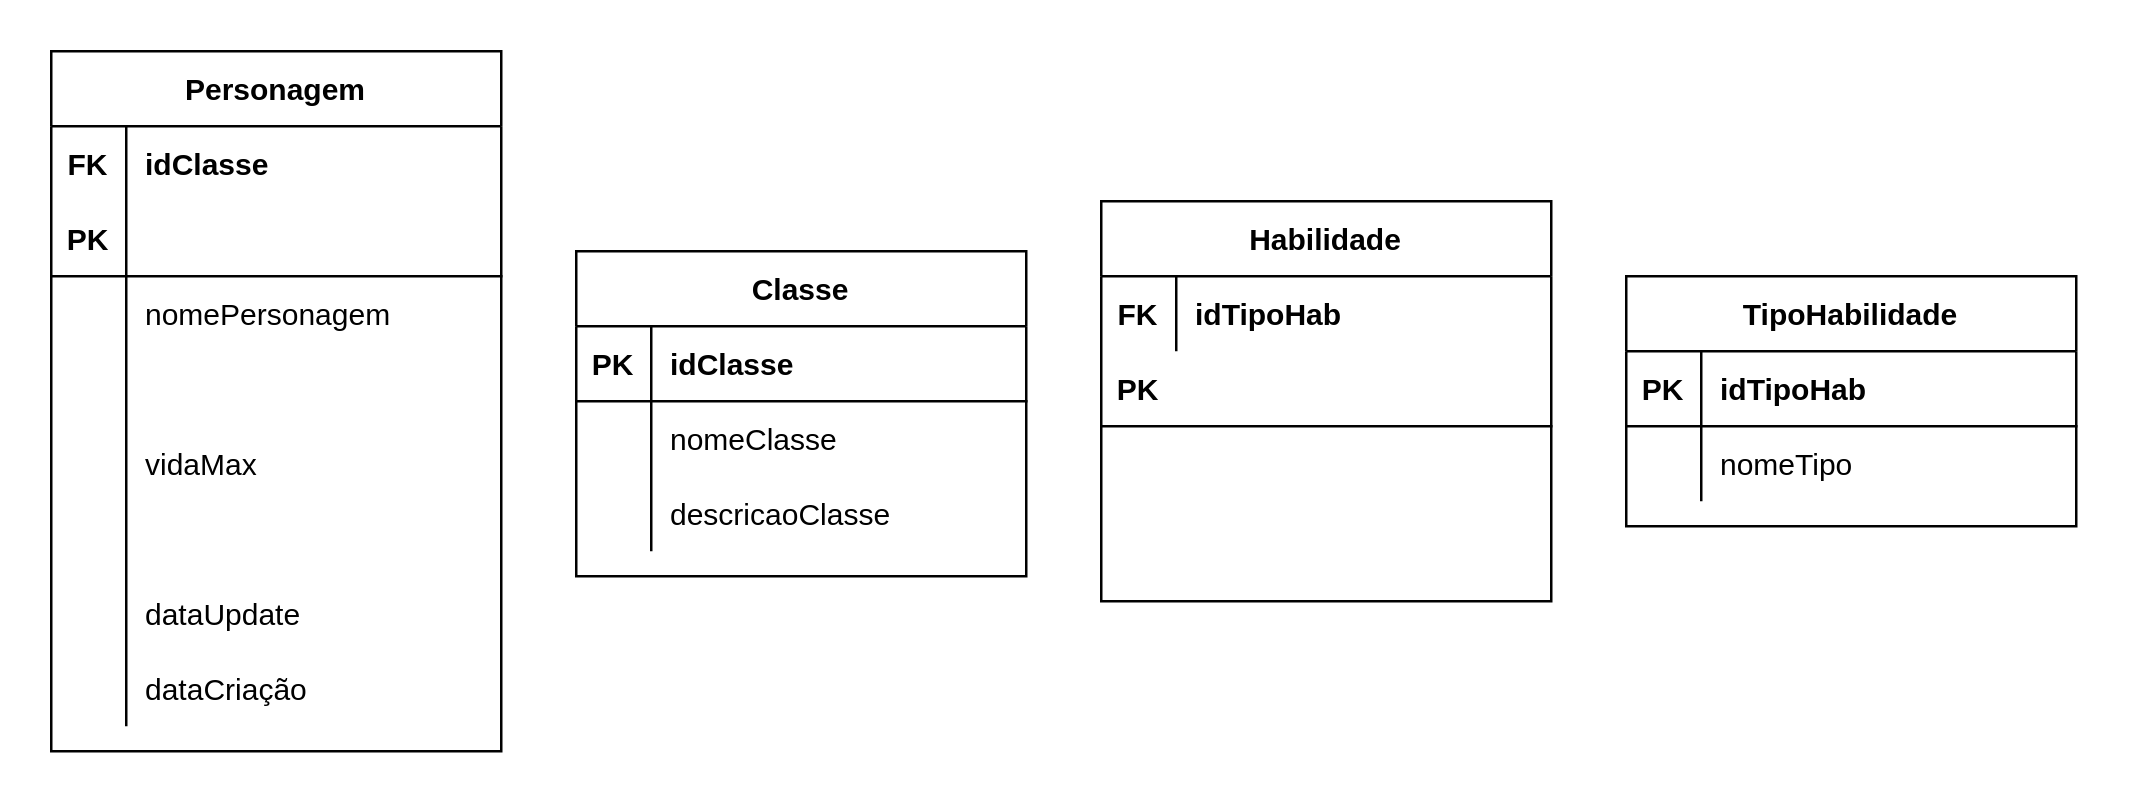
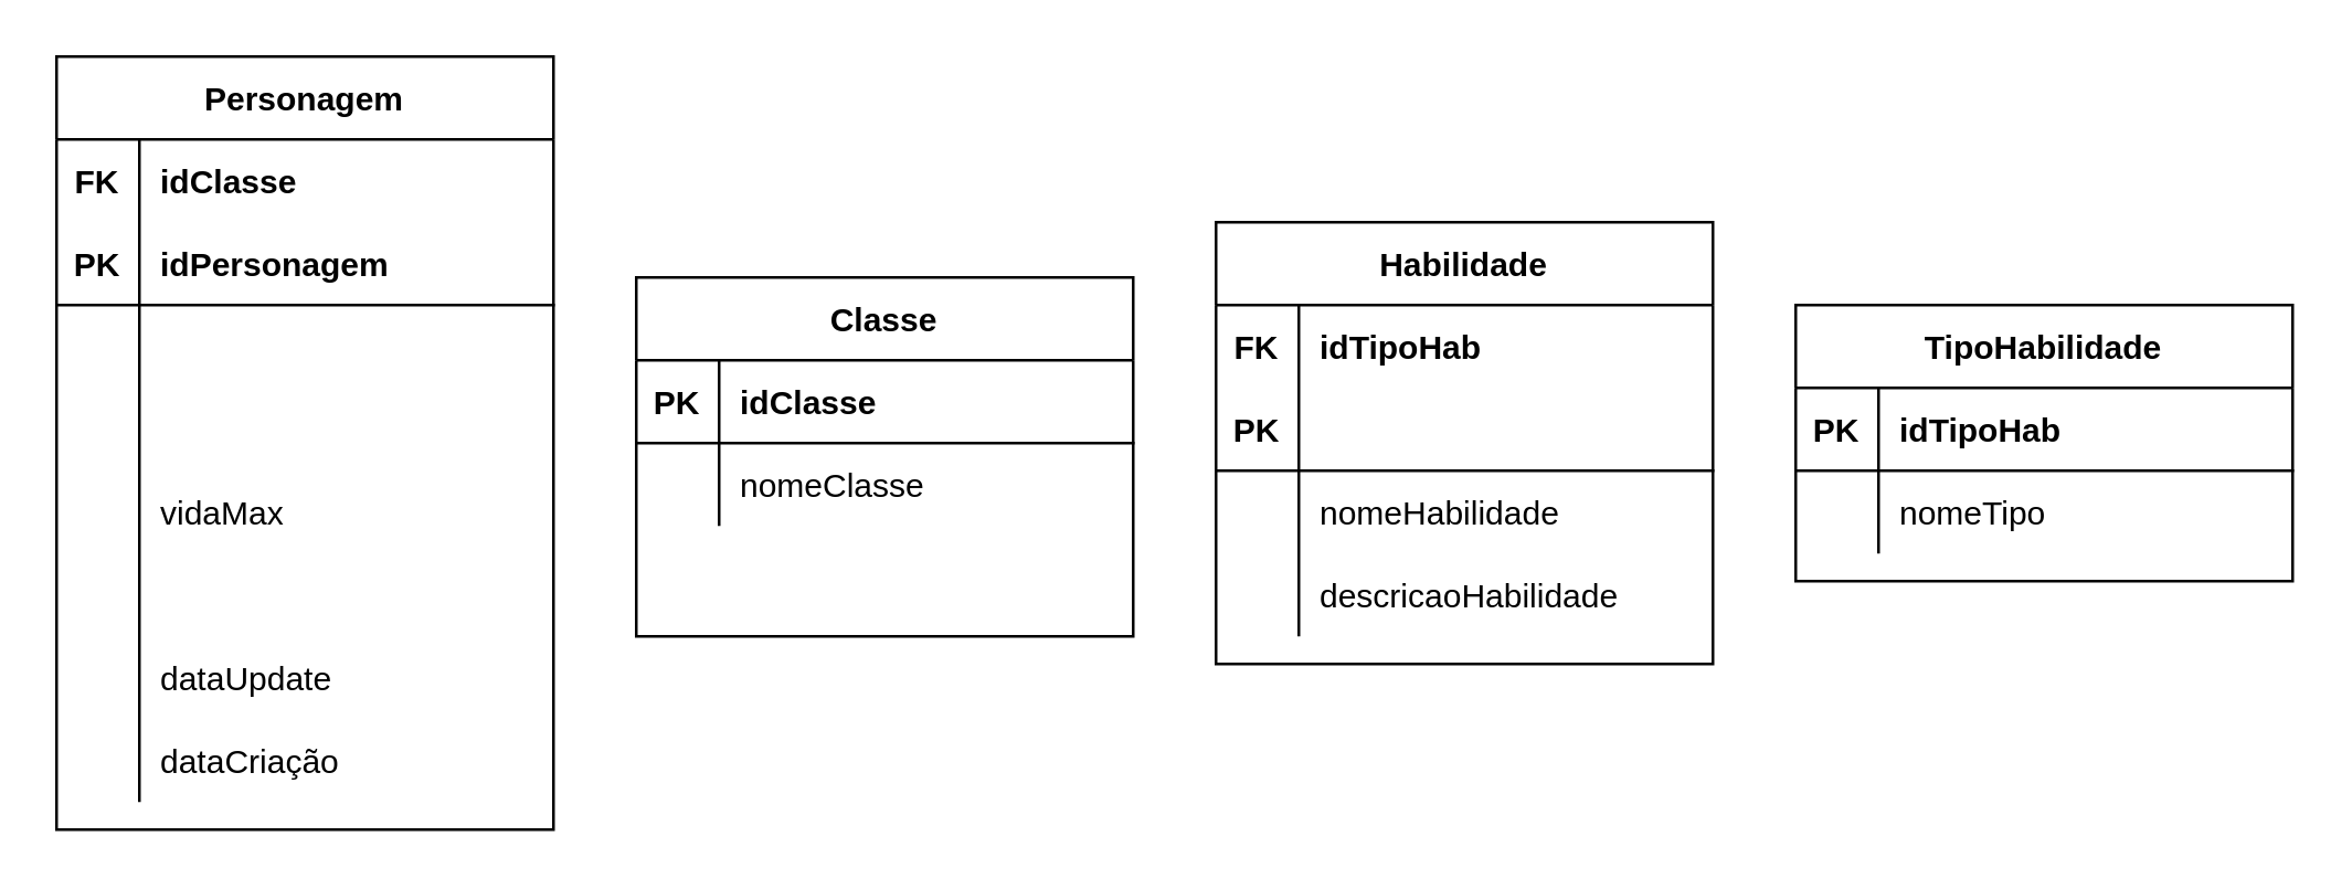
  <mxCell id="0" />
  <mxCell id="1" parent="0" />
  <mxCell id="2" value="Personagem" style="shape=table;startSize=30;container=1;collapsible=1;childLayout=tableLayout;fixedRows=1;rowLines=0;fontStyle=1;align=center;resizeLast=1;" vertex="1" parent="1"><mxGeometry x="20" y="20" width="180" height="280" as="geometry" /></mxCell>
  <mxCell id="3" value="" style="shape=partialRectangle;collapsible=0;dropTarget=0;pointerEvents=0;fillColor=none;top=0;left=0;bottom=0;right=0;points=[[0,0.5],[1,0.5]];portConstraint=eastwest;" vertex="1" parent="2"><mxGeometry y="30" width="180" height="30" as="geometry" /></mxCell>
  <mxCell id="4" value="FK" style="shape=partialRectangle;connectable=0;fillColor=none;top=0;left=0;bottom=0;right=0;fontStyle=1;overflow=hidden;" vertex="1" parent="3"><mxGeometry width="30" height="30" as="geometry" /></mxCell>
  <mxCell id="5" value="idClasse" style="shape=partialRectangle;connectable=0;fillColor=none;top=0;left=0;bottom=0;right=0;align=left;spacingLeft=6;fontStyle=1;overflow=hidden;" vertex="1" parent="3"><mxGeometry x="30" width="150" height="30" as="geometry" /></mxCell>
  <mxCell id="6" value="" style="shape=partialRectangle;collapsible=0;dropTarget=0;pointerEvents=0;fillColor=none;top=0;left=0;bottom=1;right=0;points=[[0,0.5],[1,0.5]];portConstraint=eastwest;" vertex="1" parent="2"><mxGeometry y="60" width="180" height="30" as="geometry" /></mxCell>
  <mxCell id="7" value="PK" style="shape=partialRectangle;connectable=0;fillColor=none;top=0;left=0;bottom=0;right=0;fontStyle=1;overflow=hidden;" vertex="1" parent="6"><mxGeometry width="30" height="30" as="geometry" /></mxCell>
+ <mxCell id="8" value="idPersonagem" style="shape=partialRectangle;connectable=0;fillColor=none;top=0;left=0;bottom=0;right=0;align=left;spacingLeft=6;fontStyle=1;overflow=hidden;" vertex="1" parent="6"><mxGeometry x="30" width="150" height="30" as="geometry" /></mxCell>
  <mxCell id="9" value="" style="shape=partialRectangle;collapsible=0;dropTarget=0;pointerEvents=0;fillColor=none;top=0;left=0;bottom=0;right=0;points=[[0,0.5],[1,0.5]];portConstraint=eastwest;" vertex="1" parent="2"><mxGeometry y="90" width="180" height="30" as="geometry" /></mxCell>
  <mxCell id="10" value="" style="shape=partialRectangle;connectable=0;fillColor=none;top=0;left=0;bottom=0;right=0;editable=1;overflow=hidden;" vertex="1" parent="9"><mxGeometry width="30" height="30" as="geometry" /></mxCell>
- <mxCell id="11" value="nomePersonagem" style="shape=partialRectangle;connectable=0;fillColor=none;top=0;left=0;bottom=0;right=0;align=left;spacingLeft=6;overflow=hidden;" vertex="1" parent="9"><mxGeometry x="30" width="150" height="30" as="geometry" /></mxCell>
  <mxCell id="12" value="" style="shape=partialRectangle;collapsible=0;dropTarget=0;pointerEvents=0;fillColor=none;top=0;left=0;bottom=0;right=0;points=[[0,0.5],[1,0.5]];portConstraint=eastwest;" vertex="1" parent="2"><mxGeometry y="120" width="180" height="30" as="geometry" /></mxCell>
  <mxCell id="13" value="" style="shape=partialRectangle;connectable=0;fillColor=none;top=0;left=0;bottom=0;right=0;editable=1;overflow=hidden;" vertex="1" parent="12"><mxGeometry width="30" height="30" as="geometry" /></mxCell>
  <mxCell id="14" value="" style="shape=partialRectangle;collapsible=0;dropTarget=0;pointerEvents=0;fillColor=none;top=0;left=0;bottom=0;right=0;points=[[0,0.5],[1,0.5]];portConstraint=eastwest;" vertex="1" parent="2"><mxGeometry y="150" width="180" height="30" as="geometry" /></mxCell>
  <mxCell id="15" value="" style="shape=partialRectangle;connectable=0;fillColor=none;top=0;left=0;bottom=0;right=0;editable=1;overflow=hidden;" vertex="1" parent="14"><mxGeometry width="30" height="30" as="geometry" /></mxCell>
  <mxCell id="16" value="vidaMax" style="shape=partialRectangle;connectable=0;fillColor=none;top=0;left=0;bottom=0;right=0;align=left;spacingLeft=6;overflow=hidden;" vertex="1" parent="14"><mxGeometry x="30" width="150" height="30" as="geometry" /></mxCell>
  <mxCell id="17" value="" style="shape=partialRectangle;collapsible=0;dropTarget=0;pointerEvents=0;fillColor=none;top=0;left=0;bottom=0;right=0;points=[[0,0.5],[1,0.5]];portConstraint=eastwest;" vertex="1" parent="2"><mxGeometry y="180" width="180" height="30" as="geometry" /></mxCell>
  <mxCell id="18" value="" style="shape=partialRectangle;connectable=0;fillColor=none;top=0;left=0;bottom=0;right=0;editable=1;overflow=hidden;" vertex="1" parent="17"><mxGeometry width="30" height="30" as="geometry" /></mxCell>
  <mxCell id="19" value="" style="shape=partialRectangle;collapsible=0;dropTarget=0;pointerEvents=0;fillColor=none;top=0;left=0;bottom=0;right=0;points=[[0,0.5],[1,0.5]];portConstraint=eastwest;" vertex="1" parent="2"><mxGeometry y="210" width="180" height="30" as="geometry" /></mxCell>
  <mxCell id="20" value="" style="shape=partialRectangle;connectable=0;fillColor=none;top=0;left=0;bottom=0;right=0;editable=1;overflow=hidden;" vertex="1" parent="19"><mxGeometry width="30" height="30" as="geometry" /></mxCell>
  <mxCell id="21" value="dataUpdate" style="shape=partialRectangle;connectable=0;fillColor=none;top=0;left=0;bottom=0;right=0;align=left;spacingLeft=6;overflow=hidden;" vertex="1" parent="19"><mxGeometry x="30" width="150" height="30" as="geometry" /></mxCell>
  <mxCell id="22" value="" style="shape=partialRectangle;collapsible=0;dropTarget=0;pointerEvents=0;fillColor=none;top=0;left=0;bottom=0;right=0;points=[[0,0.5],[1,0.5]];portConstraint=eastwest;" vertex="1" parent="2"><mxGeometry y="240" width="180" height="30" as="geometry" /></mxCell>
  <mxCell id="23" value="" style="shape=partialRectangle;connectable=0;fillColor=none;top=0;left=0;bottom=0;right=0;editable=1;overflow=hidden;" vertex="1" parent="22"><mxGeometry width="30" height="30" as="geometry" /></mxCell>
  <mxCell id="24" value="dataCriação" style="shape=partialRectangle;connectable=0;fillColor=none;top=0;left=0;bottom=0;right=0;align=left;spacingLeft=6;overflow=hidden;" vertex="1" parent="22"><mxGeometry x="30" width="150" height="30" as="geometry" /></mxCell>
  <mxCell id="25" value="Classe" style="shape=table;startSize=30;container=1;collapsible=1;childLayout=tableLayout;fixedRows=1;rowLines=0;fontStyle=1;align=center;resizeLast=1;" vertex="1" parent="1"><mxGeometry x="230" y="100" width="180" height="130" as="geometry" /></mxCell>
  <mxCell id="26" value="" style="shape=partialRectangle;collapsible=0;dropTarget=0;pointerEvents=0;fillColor=none;top=0;left=0;bottom=1;right=0;points=[[0,0.5],[1,0.5]];portConstraint=eastwest;" vertex="1" parent="25"><mxGeometry y="30" width="180" height="30" as="geometry" /></mxCell>
  <mxCell id="27" value="PK" style="shape=partialRectangle;connectable=0;fillColor=none;top=0;left=0;bottom=0;right=0;fontStyle=1;overflow=hidden;" vertex="1" parent="26"><mxGeometry width="30" height="30" as="geometry" /></mxCell>
  <mxCell id="28" value="idClasse" style="shape=partialRectangle;connectable=0;fillColor=none;top=0;left=0;bottom=0;right=0;align=left;spacingLeft=6;fontStyle=1;overflow=hidden;" vertex="1" parent="26"><mxGeometry x="30" width="150" height="30" as="geometry" /></mxCell>
  <mxCell id="29" value="" style="shape=partialRectangle;collapsible=0;dropTarget=0;pointerEvents=0;fillColor=none;top=0;left=0;bottom=0;right=0;points=[[0,0.5],[1,0.5]];portConstraint=eastwest;" vertex="1" parent="25"><mxGeometry y="60" width="180" height="30" as="geometry" /></mxCell>
  <mxCell id="30" value="" style="shape=partialRectangle;connectable=0;fillColor=none;top=0;left=0;bottom=0;right=0;editable=1;overflow=hidden;" vertex="1" parent="29"><mxGeometry width="30" height="30" as="geometry" /></mxCell>
  <mxCell id="31" value="nomeClasse" style="shape=partialRectangle;connectable=0;fillColor=none;top=0;left=0;bottom=0;right=0;align=left;spacingLeft=6;overflow=hidden;" vertex="1" parent="29"><mxGeometry x="30" width="150" height="30" as="geometry" /></mxCell>
  <mxCell id="32" value="" style="shape=partialRectangle;collapsible=0;dropTarget=0;pointerEvents=0;fillColor=none;top=0;left=0;bottom=0;right=0;points=[[0,0.5],[1,0.5]];portConstraint=eastwest;" vertex="1" parent="25"><mxGeometry y="90" width="180" height="30" as="geometry" /></mxCell>
  <mxCell id="33" value="" style="shape=partialRectangle;connectable=0;fillColor=none;top=0;left=0;bottom=0;right=0;editable=1;overflow=hidden;" vertex="1" parent="32"><mxGeometry width="30" height="30" as="geometry" /></mxCell>
- <mxCell id="34" value="descricaoClasse" style="shape=partialRectangle;connectable=0;fillColor=none;top=0;left=0;bottom=0;right=0;align=left;spacingLeft=6;overflow=hidden;" vertex="1" parent="32"><mxGeometry x="30" width="150" height="30" as="geometry" /></mxCell>
  <mxCell id="35" value="Habilidade" style="shape=table;startSize=30;container=1;collapsible=1;childLayout=tableLayout;fixedRows=1;rowLines=0;fontStyle=1;align=center;resizeLast=1;" vertex="1" parent="1"><mxGeometry x="440" y="80" width="180" height="160" as="geometry" /></mxCell>
  <mxCell id="36" value="" style="shape=partialRectangle;collapsible=0;dropTarget=0;pointerEvents=0;fillColor=none;top=0;left=0;bottom=0;right=0;points=[[0,0.5],[1,0.5]];portConstraint=eastwest;" vertex="1" parent="35"><mxGeometry y="30" width="180" height="30" as="geometry" /></mxCell>
  <mxCell id="37" value="FK" style="shape=partialRectangle;connectable=0;fillColor=none;top=0;left=0;bottom=0;right=0;fontStyle=1;overflow=hidden;" vertex="1" parent="36"><mxGeometry width="30" height="30" as="geometry" /></mxCell>
  <mxCell id="38" value="idTipoHab" style="shape=partialRectangle;connectable=0;fillColor=none;top=0;left=0;bottom=0;right=0;align=left;spacingLeft=6;fontStyle=1;overflow=hidden;" vertex="1" parent="36"><mxGeometry x="30" width="150" height="30" as="geometry" /></mxCell>
  <mxCell id="39" value="" style="shape=partialRectangle;collapsible=0;dropTarget=0;pointerEvents=0;fillColor=none;top=0;left=0;bottom=1;right=0;points=[[0,0.5],[1,0.5]];portConstraint=eastwest;" vertex="1" parent="35"><mxGeometry y="60" width="180" height="30" as="geometry" /></mxCell>
  <mxCell id="40" value="PK" style="shape=partialRectangle;connectable=0;fillColor=none;top=0;left=0;bottom=0;right=0;fontStyle=1;overflow=hidden;" vertex="1" parent="39"><mxGeometry width="30" height="30" as="geometry" /></mxCell>
  <mxCell id="41" value="" style="shape=partialRectangle;collapsible=0;dropTarget=0;pointerEvents=0;fillColor=none;top=0;left=0;bottom=0;right=0;points=[[0,0.5],[1,0.5]];portConstraint=eastwest;" vertex="1" parent="35"><mxGeometry y="90" width="180" height="30" as="geometry" /></mxCell>
  <mxCell id="42" value="" style="shape=partialRectangle;connectable=0;fillColor=none;top=0;left=0;bottom=0;right=0;editable=1;overflow=hidden;" vertex="1" parent="41"><mxGeometry width="30" height="30" as="geometry" /></mxCell>
+ <mxCell id="43" value="nomeHabilidade" style="shape=partialRectangle;connectable=0;fillColor=none;top=0;left=0;bottom=0;right=0;align=left;spacingLeft=6;overflow=hidden;" vertex="1" parent="41"><mxGeometry x="30" width="150" height="30" as="geometry" /></mxCell>
  <mxCell id="44" value="" style="shape=partialRectangle;collapsible=0;dropTarget=0;pointerEvents=0;fillColor=none;top=0;left=0;bottom=0;right=0;points=[[0,0.5],[1,0.5]];portConstraint=eastwest;" vertex="1" parent="35"><mxGeometry y="120" width="180" height="30" as="geometry" /></mxCell>
  <mxCell id="45" value="" style="shape=partialRectangle;connectable=0;fillColor=none;top=0;left=0;bottom=0;right=0;editable=1;overflow=hidden;" vertex="1" parent="44"><mxGeometry width="30" height="30" as="geometry" /></mxCell>
+ <mxCell id="46" value="descricaoHabilidade" style="shape=partialRectangle;connectable=0;fillColor=none;top=0;left=0;bottom=0;right=0;align=left;spacingLeft=6;overflow=hidden;" vertex="1" parent="44"><mxGeometry x="30" width="150" height="30" as="geometry" /></mxCell>
  <mxCell id="47" value="TipoHabilidade" style="shape=table;startSize=30;container=1;collapsible=1;childLayout=tableLayout;fixedRows=1;rowLines=0;fontStyle=1;align=center;resizeLast=1;" vertex="1" parent="1"><mxGeometry x="650" y="110" width="180" height="100" as="geometry" /></mxCell>
  <mxCell id="48" value="" style="shape=partialRectangle;collapsible=0;dropTarget=0;pointerEvents=0;fillColor=none;top=0;left=0;bottom=1;right=0;points=[[0,0.5],[1,0.5]];portConstraint=eastwest;" vertex="1" parent="47"><mxGeometry y="30" width="180" height="30" as="geometry" /></mxCell>
  <mxCell id="49" value="PK" style="shape=partialRectangle;connectable=0;fillColor=none;top=0;left=0;bottom=0;right=0;fontStyle=1;overflow=hidden;" vertex="1" parent="48"><mxGeometry width="30" height="30" as="geometry" /></mxCell>
  <mxCell id="50" value="idTipoHab" style="shape=partialRectangle;connectable=0;fillColor=none;top=0;left=0;bottom=0;right=0;align=left;spacingLeft=6;fontStyle=1;overflow=hidden;" vertex="1" parent="48"><mxGeometry x="30" width="150" height="30" as="geometry" /></mxCell>
  <mxCell id="51" value="" style="shape=partialRectangle;collapsible=0;dropTarget=0;pointerEvents=0;fillColor=none;top=0;left=0;bottom=0;right=0;points=[[0,0.5],[1,0.5]];portConstraint=eastwest;" vertex="1" parent="47"><mxGeometry y="60" width="180" height="30" as="geometry" /></mxCell>
  <mxCell id="52" value="" style="shape=partialRectangle;connectable=0;fillColor=none;top=0;left=0;bottom=0;right=0;editable=1;overflow=hidden;" vertex="1" parent="51"><mxGeometry width="30" height="30" as="geometry" /></mxCell>
  <mxCell id="53" value="nomeTipo" style="shape=partialRectangle;connectable=0;fillColor=none;top=0;left=0;bottom=0;right=0;align=left;spacingLeft=6;overflow=hidden;" vertex="1" parent="51"><mxGeometry x="30" width="150" height="30" as="geometry" /></mxCell>
